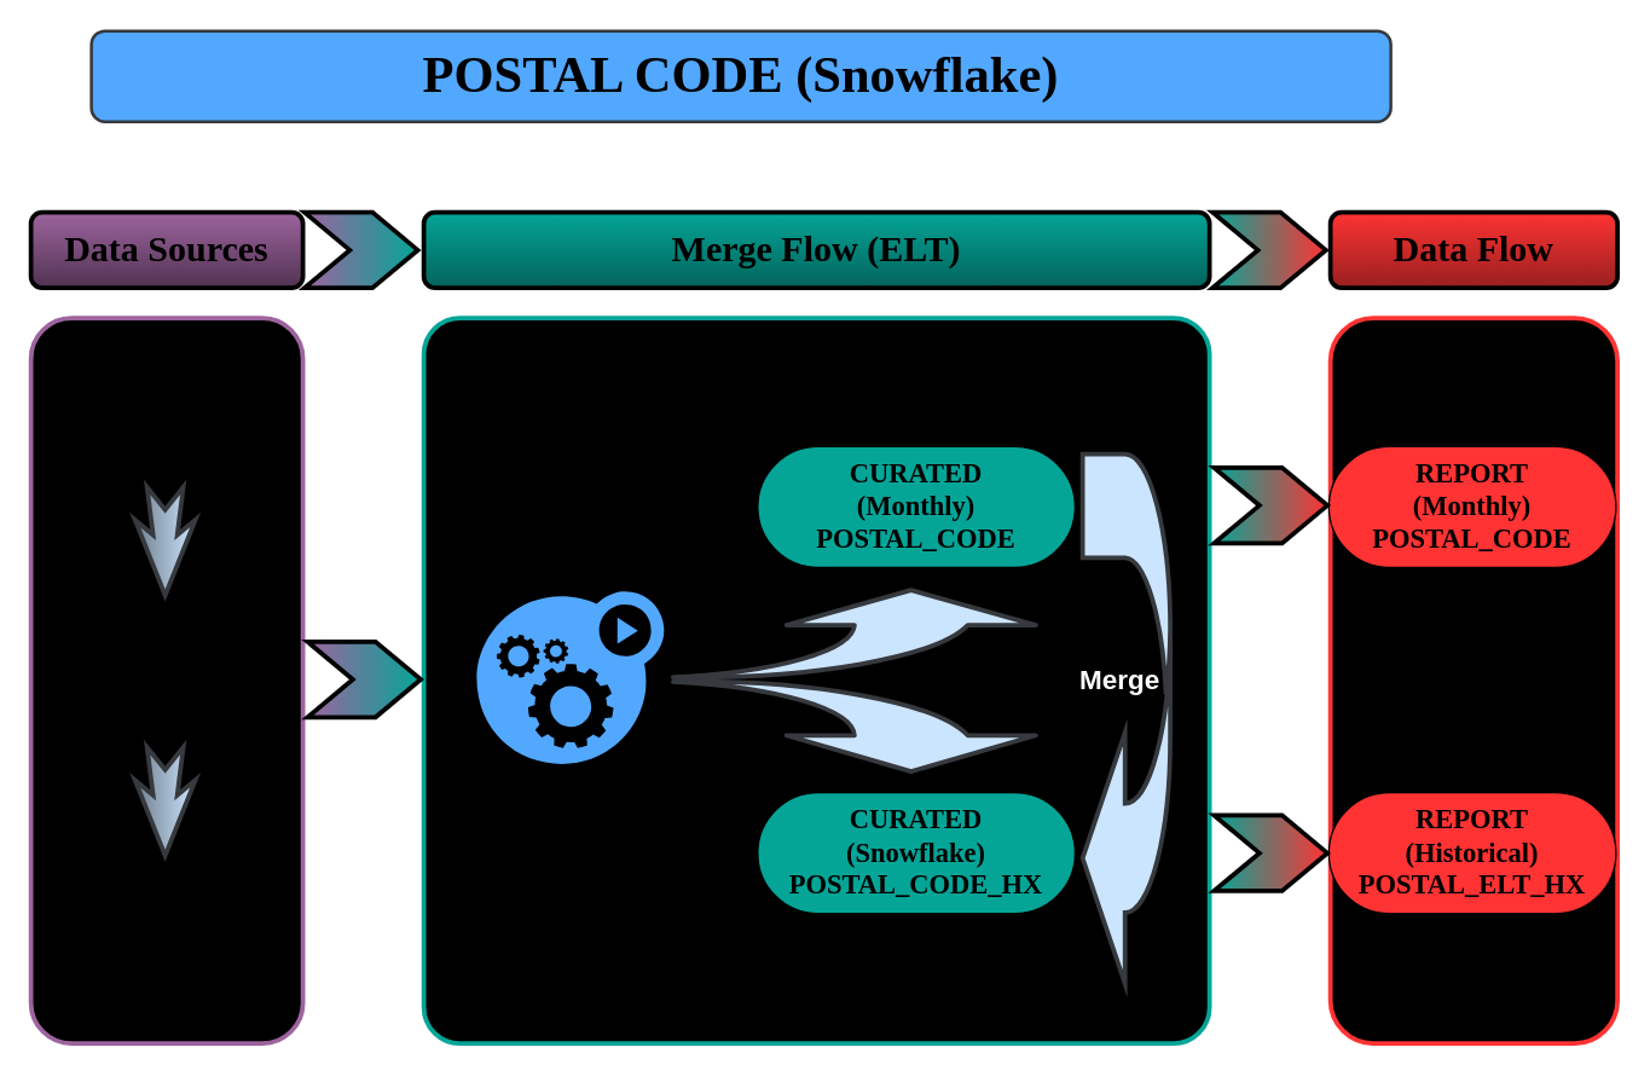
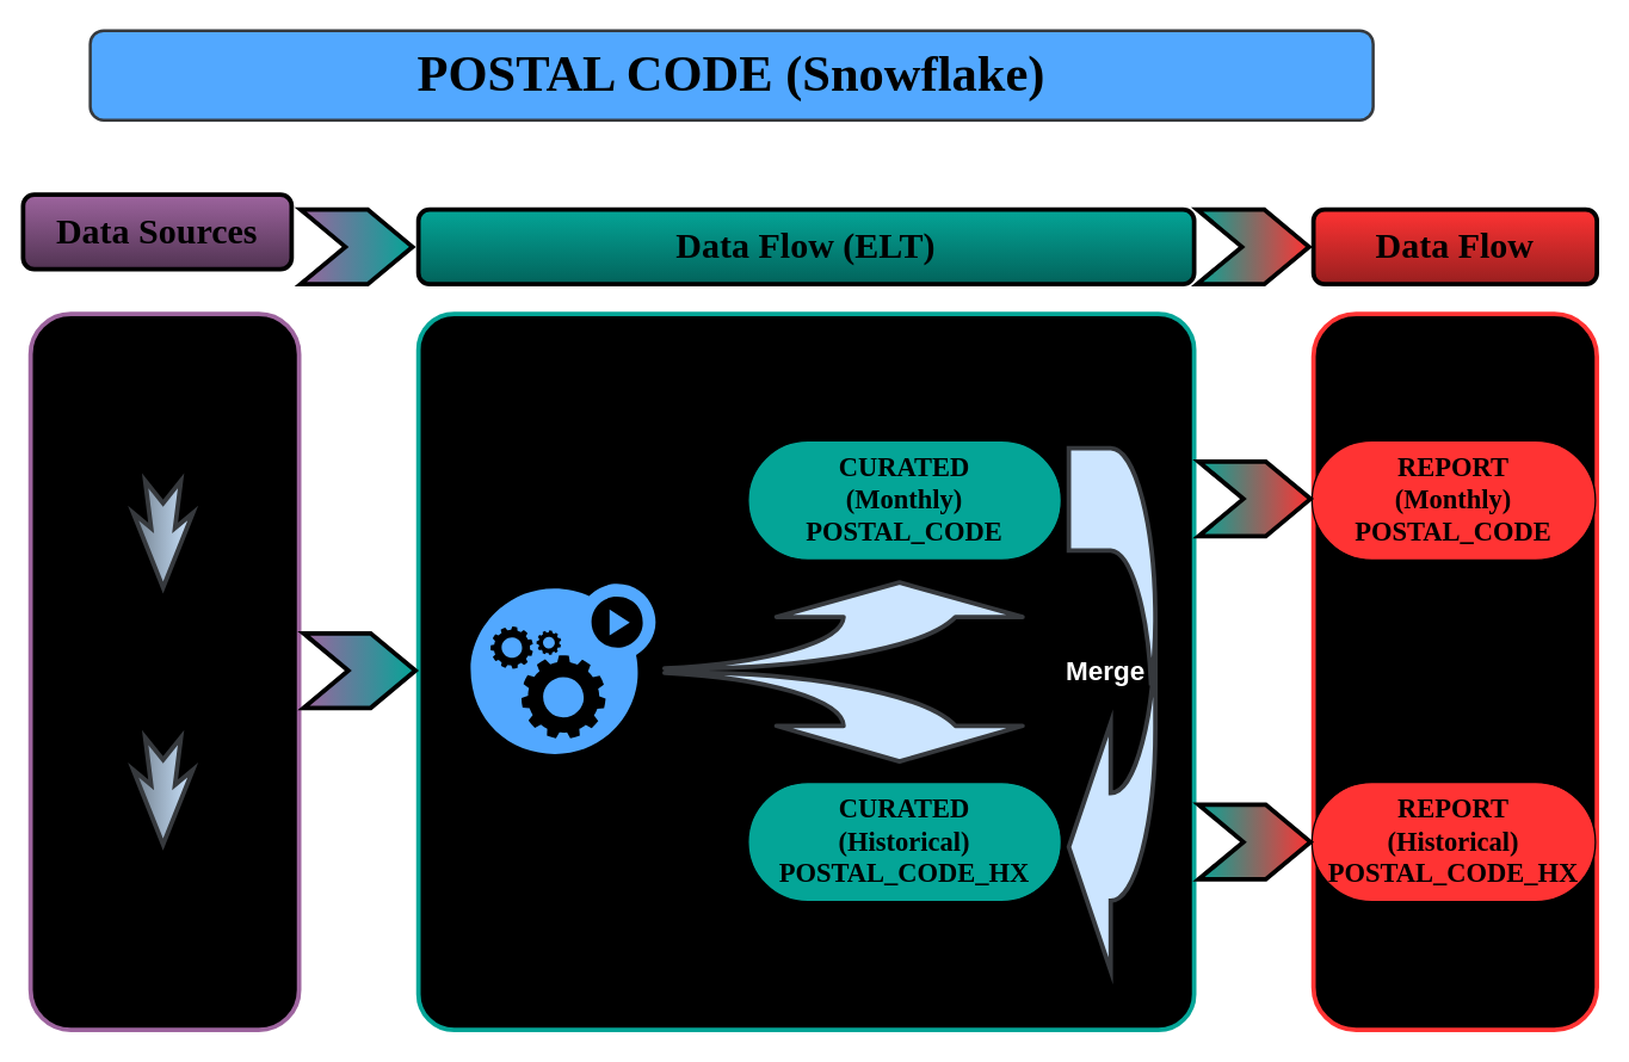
  <mxCell id="0" />
  <mxCell id="1" parent="0" />
  <mxCell id="2" value="&lt;font face=&quot;Tahoma&quot; size=&quot;1&quot; style=&quot;&quot;&gt;&lt;b style=&quot;font-size: 34px;&quot;&gt;POSTAL CODE&amp;nbsp;&lt;/b&gt;&lt;/font&gt;&lt;b style=&quot;border-color: var(--border-color); font-family: Tahoma; font-size: 34px;&quot;&gt;(Snowflake)&lt;/b&gt;" style="rounded=1;whiteSpace=wrap;html=1;fillColor=#52A8FF;strokeColor=#36393d;strokeWidth=2;flipH=1;flipV=1;" parent="1" vertex="1"><mxGeometry x="60" y="20" width="860" height="60" as="geometry" /></mxCell>
  <mxCell id="3" value="" style="rounded=1;whiteSpace=wrap;html=1;fontSize=17;fontStyle=1;fillColor=#000000;strokeColor=#04A597;strokeWidth=3;arcSize=5;container=0;" parent="1" vertex="1"><mxGeometry x="280" y="210" width="520" height="480" as="geometry" /></mxCell>
  <mxCell id="4" value="" style="rounded=1;whiteSpace=wrap;html=1;fontSize=17;fontStyle=1;fillColor=#000000;strokeColor=#FF3333;strokeWidth=3;" parent="1" vertex="1"><mxGeometry x="880" y="210" width="190" height="480" as="geometry" /></mxCell>
  <mxCell id="5" value="" style="rounded=1;whiteSpace=wrap;html=1;fontSize=17;fontStyle=1;fillColor=#000000;strokeColor=#9D649E;strokeWidth=3;container=0;labelBackgroundColor=#000000;fontColor=#FFFFFF;" parent="1" vertex="1"><mxGeometry x="20" y="210" width="180" height="480" as="geometry" /></mxCell>
- <mxCell id="6" value="&lt;font style=&quot;font-size: 18px;&quot; face=&quot;Tahoma&quot;&gt;&lt;b style=&quot;&quot;&gt;CURATED&lt;br&gt;&lt;/b&gt;&lt;/font&gt;&lt;b style=&quot;border-color: var(--border-color); font-family: Tahoma; font-size: 18px;&quot;&gt;(Snowflake)&lt;/b&gt;&lt;font style=&quot;font-size: 18px;&quot; face=&quot;Tahoma&quot;&gt;&lt;b style=&quot;&quot;&gt;&lt;br&gt;POSTAL_CODE_HX&lt;br&gt;&lt;/b&gt;&lt;/font&gt;" style="html=1;dashed=0;whiteSpace=wrap;shape=mxgraph.dfd.start;fillColor=#04A597;container=0;" parent="1" vertex="1"><mxGeometry x="501" y="524" width="210" height="80" as="geometry" /></mxCell>
- <mxCell id="7" value="&lt;font style=&quot;font-size: 24px;&quot;&gt;Data Sources&lt;/font&gt;" style="rounded=1;whiteSpace=wrap;html=1;fontSize=17;fontStyle=1;fillColor=#9D649E;strokeColor=#000000;strokeWidth=3;fontFamily=Tahoma;gradientColor=#513352;container=0;" parent="1" vertex="1"><mxGeometry x="20" y="140" width="180" height="50" as="geometry" /></mxCell>
+ <mxCell id="6" value="&lt;font style=&quot;font-size: 18px;&quot; face=&quot;Tahoma&quot;&gt;&lt;b style=&quot;&quot;&gt;CURATED&lt;br&gt;&lt;/b&gt;&lt;/font&gt;&lt;b style=&quot;border-color: var(--border-color); font-family: Tahoma; font-size: 18px;&quot;&gt;(Historical)&lt;/b&gt;&lt;font style=&quot;font-size: 18px;&quot; face=&quot;Tahoma&quot;&gt;&lt;b style=&quot;&quot;&gt;&lt;br&gt;POSTAL_CODE_HX&lt;br&gt;&lt;/b&gt;&lt;/font&gt;" style="html=1;dashed=0;whiteSpace=wrap;shape=mxgraph.dfd.start;fillColor=#04A597;container=0;" parent="1" vertex="1"><mxGeometry x="501" y="524" width="210" height="80" as="geometry" /></mxCell>
+ <mxCell id="7" value="&lt;font style=&quot;font-size: 24px;&quot;&gt;Data Sources&lt;/font&gt;" style="rounded=1;whiteSpace=wrap;html=1;fontSize=17;fontStyle=1;fillColor=#9D649E;strokeColor=#000000;strokeWidth=3;fontFamily=Tahoma;gradientColor=#513352;container=0;" parent="1" vertex="1"><mxGeometry x="15" y="130" width="180" height="50" as="geometry" /></mxCell>
  <mxCell id="8" value="&lt;font face=&quot;Tahoma&quot; style=&quot;font-size: 24px;&quot;&gt;Data Flow&lt;/font&gt;" style="rounded=1;whiteSpace=wrap;html=1;fontSize=17;fontStyle=1;strokeWidth=3;fillColor=#FF3333;strokeColor=#000000;gradientColor=#991F1F;container=0;" parent="1" vertex="1"><mxGeometry x="880" y="140" width="190" height="50" as="geometry" /></mxCell>
- <mxCell id="9" value="&lt;font style=&quot;font-size: 24px;&quot;&gt;Merge Flow (ELT)&lt;/font&gt;" style="rounded=1;whiteSpace=wrap;html=1;fontSize=17;fontStyle=1;strokeWidth=3;fontFamily=Tahoma;fillColor=#04A597;strokeColor=#000000;fontColor=#000000;gradientColor=#02635B;container=0;" parent="1" vertex="1"><mxGeometry x="280" y="140" width="520" height="50" as="geometry" /></mxCell>
+ <mxCell id="9" value="&lt;font style=&quot;font-size: 24px;&quot;&gt;Data Flow (ELT)&lt;/font&gt;" style="rounded=1;whiteSpace=wrap;html=1;fontSize=17;fontStyle=1;strokeWidth=3;fontFamily=Tahoma;fillColor=#04A597;strokeColor=#000000;fontColor=#000000;gradientColor=#02635B;container=0;" parent="1" vertex="1"><mxGeometry x="280" y="140" width="520" height="50" as="geometry" /></mxCell>
  <mxCell id="10" value="" style="html=1;shadow=0;dashed=0;align=center;verticalAlign=middle;shape=mxgraph.arrows2.arrow;dy=0;dx=30;notch=30;fillColor=#FF3333;strokeColor=#000000;strokeWidth=3;container=0;gradientColor=#04A597;gradientDirection=west;" parent="1" vertex="1"><mxGeometry x="802" y="140" width="75" height="50" as="geometry" /></mxCell>
  <mxCell id="11" value="&lt;font style=&quot;font-size: 18px;&quot; face=&quot;Tahoma&quot;&gt;&lt;b style=&quot;&quot;&gt;REPORT&lt;br&gt;(Monthly)&lt;br&gt;POSTAL_CODE&lt;/b&gt;&lt;/font&gt;" style="html=1;dashed=0;whiteSpace=wrap;shape=mxgraph.dfd.start;fillColor=#FF3333;" parent="1" vertex="1"><mxGeometry x="879" y="294.97" width="190" height="80" as="geometry" /></mxCell>
- <mxCell id="12" value="&lt;b style=&quot;border-color: var(--border-color); font-family: Tahoma; font-size: 18px;&quot;&gt;REPORT&lt;/b&gt;&lt;font style=&quot;font-size: 18px;&quot; face=&quot;Tahoma&quot;&gt;&lt;b style=&quot;&quot;&gt;&lt;br&gt;(Historical)&lt;br&gt;POSTAL_ELT_HX&lt;/b&gt;&lt;/font&gt;" style="html=1;dashed=0;whiteSpace=wrap;shape=mxgraph.dfd.start;fillColor=#FF3333;" parent="1" vertex="1"><mxGeometry x="879" y="524" width="190" height="80" as="geometry" /></mxCell>
+ <mxCell id="12" value="&lt;b style=&quot;border-color: var(--border-color); font-family: Tahoma; font-size: 18px;&quot;&gt;REPORT&lt;/b&gt;&lt;font style=&quot;font-size: 18px;&quot; face=&quot;Tahoma&quot;&gt;&lt;b style=&quot;&quot;&gt;&lt;br&gt;(Historical)&lt;br&gt;POSTAL_CODE_HX&lt;/b&gt;&lt;/font&gt;" style="html=1;dashed=0;whiteSpace=wrap;shape=mxgraph.dfd.start;fillColor=#FF3333;" parent="1" vertex="1"><mxGeometry x="879" y="524" width="190" height="80" as="geometry" /></mxCell>
  <mxCell id="13" value="&lt;font style=&quot;font-size: 18px;&quot; face=&quot;Tahoma&quot;&gt;&lt;b style=&quot;&quot;&gt;CURATED&lt;br&gt;&lt;/b&gt;&lt;/font&gt;&lt;b style=&quot;border-color: var(--border-color); font-family: Tahoma; font-size: 18px;&quot;&gt;(Monthly)&lt;/b&gt;&lt;font style=&quot;font-size: 18px;&quot; face=&quot;Tahoma&quot;&gt;&lt;b style=&quot;&quot;&gt;&lt;br&gt;POSTAL_CODE&lt;/b&gt;&lt;/font&gt;" style="html=1;dashed=0;whiteSpace=wrap;shape=mxgraph.dfd.start;fillColor=#04A597;container=0;" parent="1" vertex="1"><mxGeometry x="501" y="294.97" width="210" height="80" as="geometry" /></mxCell>
  <mxCell id="14" value="" style="sketch=0;html=1;aspect=fixed;strokeColor=none;shadow=0;fillColor=#52A8FF;verticalAlign=top;labelPosition=center;verticalLabelPosition=bottom;shape=mxgraph.gcp2.gear_load;flipH=0;" parent="1" vertex="1"><mxGeometry x="315" y="390.97" width="123.99" height="114.07" as="geometry" /></mxCell>
  <mxCell id="15" value="" style="shape=mxgraph.arrows.jump-in_arrow_2;html=1;verticalLabelPosition=bottom;verticalAlign=middle;strokeWidth=3;strokeColor=#36393d;fillColor=#cce5ff;shadow=0;dashed=0;gradientColor=none;direction=west;" parent="1" vertex="1"><mxGeometry x="445" y="390" width="240" height="59.08" as="geometry" /></mxCell>
  <mxCell id="16" value="" style="shape=image;html=1;verticalAlign=top;verticalLabelPosition=bottom;labelBackgroundColor=#ffffff;imageAspect=0;aspect=fixed;image=https://cdn1.iconfinder.com/data/icons/DarkGlass_Reworked/128x128/mimetypes/zip3.png;container=0;" parent="1" vertex="1"><mxGeometry x="64" y="225" width="89.644" height="89.644" as="geometry" /></mxCell>
  <mxCell id="17" value="" style="shape=image;html=1;verticalAlign=top;verticalLabelPosition=bottom;labelBackgroundColor=#ffffff;imageAspect=0;aspect=fixed;image=https://cdn0.iconfinder.com/data/icons/Hosting_Icons/128/ftp-px-png.png;container=0;" parent="1" vertex="1"><mxGeometry x="64" y="395.324" width="89.644" height="89.644" as="geometry" /></mxCell>
  <mxCell id="18" value="" style="shape=image;html=1;verticalAlign=top;verticalLabelPosition=bottom;labelBackgroundColor=#ffffff;imageAspect=0;aspect=fixed;image=https://cdn3.iconfinder.com/data/icons/cad-database-presentation-spreadsheet-vector-fil-2/512/19-128.png;container=0;" parent="1" vertex="1"><mxGeometry x="64" y="583.577" width="89.644" height="89.644" as="geometry" /></mxCell>
  <mxCell id="19" value="" style="html=1;shadow=0;dashed=0;align=center;verticalAlign=middle;shape=mxgraph.arrows2.stylisedArrow;dy=0.6;dx=40;notch=15;feather=0.4;direction=south;container=0;fillColor=#cce5ff;gradientColor=#707E8C;strokeColor=#36393d;strokeWidth=3;" parent="1" vertex="1"><mxGeometry x="88.822" y="321.816" width="40" height="71.715" as="geometry" /></mxCell>
  <mxCell id="20" value="" style="html=1;shadow=0;dashed=0;align=center;verticalAlign=middle;shape=mxgraph.arrows2.stylisedArrow;dy=0.6;dx=40;notch=15;feather=0.4;direction=south;container=0;fillColor=#cce5ff;gradientColor=#707E8C;strokeColor=#36393d;strokeWidth=3;" parent="1" vertex="1"><mxGeometry x="88.822" y="493.933" width="40" height="71.715" as="geometry" /></mxCell>
  <mxCell id="21" value="" style="shape=mxgraph.arrows.u_turn_left_arrow;html=1;verticalLabelPosition=bottom;verticalAlign=middle;strokeWidth=3;strokeColor=#36393d;fillColor=#cce5ff;shadow=0;dashed=0;gradientColor=none;" parent="1" vertex="1"><mxGeometry x="716" y="300" width="58" height="350.45" as="geometry" /></mxCell>
  <mxCell id="22" value="" style="shape=mxgraph.arrows.jump-in_arrow_2;html=1;verticalLabelPosition=bottom;verticalAlign=middle;strokeWidth=3;strokeColor=#36393d;fillColor=#cce5ff;shadow=0;dashed=0;gradientColor=none;direction=west;flipH=0;flipV=1;" parent="1" vertex="1"><mxGeometry x="445" y="449.08" width="240" height="60.92" as="geometry" /></mxCell>
  <mxCell id="23" value="&lt;b&gt;Merge&lt;/b&gt;" style="text;strokeColor=none;align=center;fillColor=none;html=1;verticalAlign=middle;whiteSpace=wrap;rounded=0;fontColor=#FFFFFF;fontSize=18;textDirection=ltr;rotation=0;" parent="1" vertex="1"><mxGeometry x="701" y="430" width="80" height="40" as="geometry" /></mxCell>
  <mxCell id="24" value="" style="html=1;shadow=0;dashed=0;align=center;verticalAlign=middle;shape=mxgraph.arrows2.arrow;dy=0;dx=30;notch=30;fillColor=#9D649E;strokeColor=#000000;strokeWidth=3;container=0;gradientColor=#04A597;gradientDirection=east;" vertex="1" parent="1"><mxGeometry x="201" y="140" width="75" height="50" as="geometry" /></mxCell>
  <mxCell id="25" value="" style="html=1;shadow=0;dashed=0;align=center;verticalAlign=middle;shape=mxgraph.arrows2.arrow;dy=0;dx=30;notch=30;fillColor=#9D649E;strokeColor=#000000;strokeWidth=3;container=0;gradientColor=#04A597;gradientDirection=east;" vertex="1" parent="1"><mxGeometry x="203" y="424.15" width="75" height="50" as="geometry" /></mxCell>
  <mxCell id="26" value="" style="html=1;shadow=0;dashed=0;align=center;verticalAlign=middle;shape=mxgraph.arrows2.arrow;dy=0;dx=30;notch=30;fillColor=#FF3333;strokeColor=#000000;strokeWidth=3;container=0;gradientColor=#04A597;gradientDirection=west;" vertex="1" parent="1"><mxGeometry x="803" y="539" width="75" height="50" as="geometry" /></mxCell>
  <mxCell id="27" value="" style="html=1;shadow=0;dashed=0;align=center;verticalAlign=middle;shape=mxgraph.arrows2.arrow;dy=0;dx=30;notch=30;fillColor=#FF3333;strokeColor=#000000;strokeWidth=3;container=0;gradientColor=#04A597;gradientDirection=west;" vertex="1" parent="1"><mxGeometry x="803" y="308.97" width="75" height="50" as="geometry" /></mxCell>
